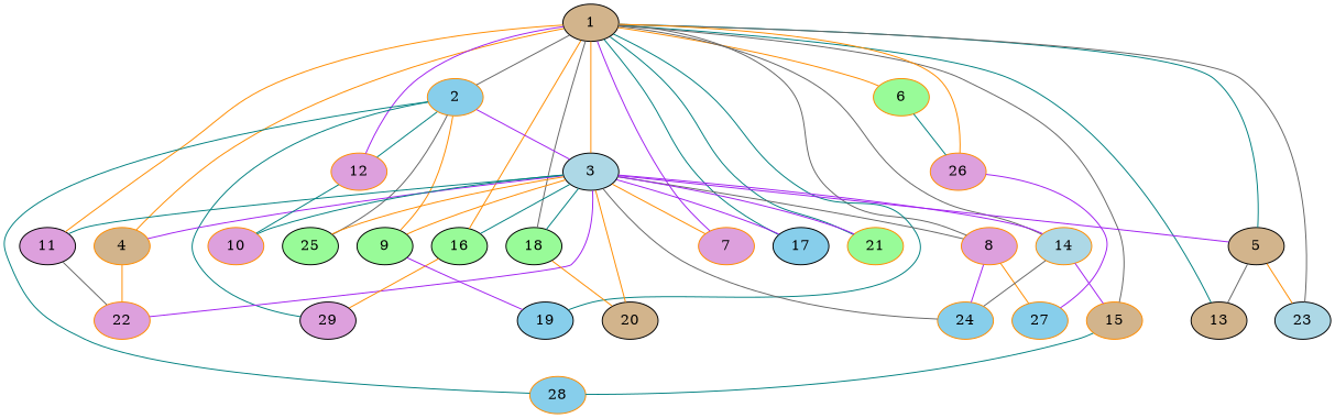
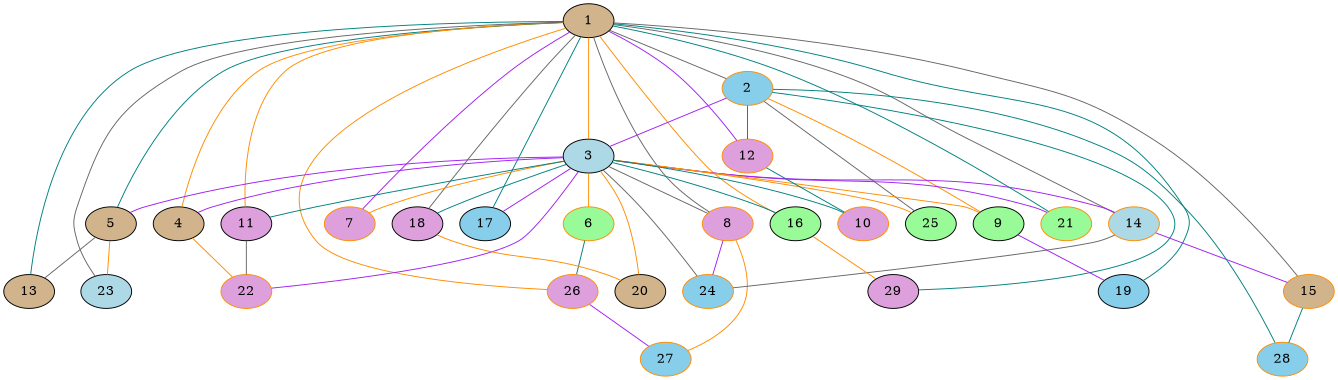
  graph {
    node [color=darkorange fillcolor=plum style=filled]
    edge [color=darkorange weight=1.0]
    1 [color=black fillcolor=tan]
    2 [fillcolor=skyblue]
    3 [color=black fillcolor=lightblue]
-   4 [fillcolor=tan]
+   4 [color=black fillcolor=tan]
    5 [color=black fillcolor=tan]
    6 [fillcolor=palegreen]
    7
    8
    11 [color=black]
    12
    13 [color=black fillcolor=tan]
    14 [fillcolor=lightblue]
    15 [fillcolor=tan]
    16 [color=black fillcolor=palegreen]
    17 [color=black fillcolor=skyblue]
-   18 [color=black fillcolor=palegreen]
+   18 [color=black]
    19 [color=black fillcolor=skyblue]
    21 [fillcolor=palegreen]
    23 [color=black fillcolor=lightblue]
    26
    9 [color=black fillcolor=palegreen]
    25 [color=black fillcolor=palegreen]
    28 [fillcolor=skyblue]
    29 [color=black]
    10
    20 [color=black fillcolor=tan]
    22
    24 [fillcolor=skyblue]
    27 [fillcolor=skyblue]
    1 -- 2 [color=gray40 weight=13.0]
    1 -- 3 [weight=12.0]
    1 -- 4 [weight=12.0]
    1 -- 5 [color=teal]
-   1 -- 6 [weight=8.0]
+   3 -- 6 [weight=8.0]
    1 -- 7 [color=purple]
    1 -- 8 [color=gray40]
    1 -- 11 [weight=2.0]
    1 -- 12 [color=purple]
    1 -- 13 [color=teal]
    1 -- 14 [color=gray40 weight=6.0]
    1 -- 15 [color=gray40]
    1 -- 16
    1 -- 17 [color=teal]
    1 -- 18 [color=gray40 weight=2.0]
    1 -- 19 [color=teal]
    1 -- 21 [color=teal]
    1 -- 23 [color=gray40]
    1 -- 26
    2 -- 3 [color=purple weight=4.0]
    2 -- 12 [color=teal]
    2 -- 9
    2 -- 25 [color=gray40]
    2 -- 28 [color=teal]
    2 -- 29 [color=teal]
    3 -- 4 [color=purple weight=3.0]
    3 -- 5 [color=purple]
    3 -- 7
    3 -- 8 [color=gray40]
    3 -- 11 [color=teal]
    3 -- 14 [color=purple]
    3 -- 16 [color=teal]
    3 -- 17 [color=purple]
    3 -- 18 [color=teal]
    3 -- 21 [color=purple]
    3 -- 9
    3 -- 25
    3 -- 10 [color=teal]
    3 -- 20 [weight=2.0]
    3 -- 22 [color=purple weight=2.0]
    3 -- 24 [color=gray40]
    4 -- 22 [weight=2.0]
    5 -- 13 [color=gray40]
    5 -- 23
    6 -- 26 [color=teal]
    8 -- 24 [color=purple]
    8 -- 27
    11 -- 22 [color=gray40]
    12 -- 10 [color=teal]
    14 -- 15 [color=purple]
    14 -- 24 [color=gray40]
    15 -- 28 [color=teal]
    16 -- 29
    18 -- 20
    26 -- 27 [color=purple]
    9 -- 19 [color=purple]
  }
